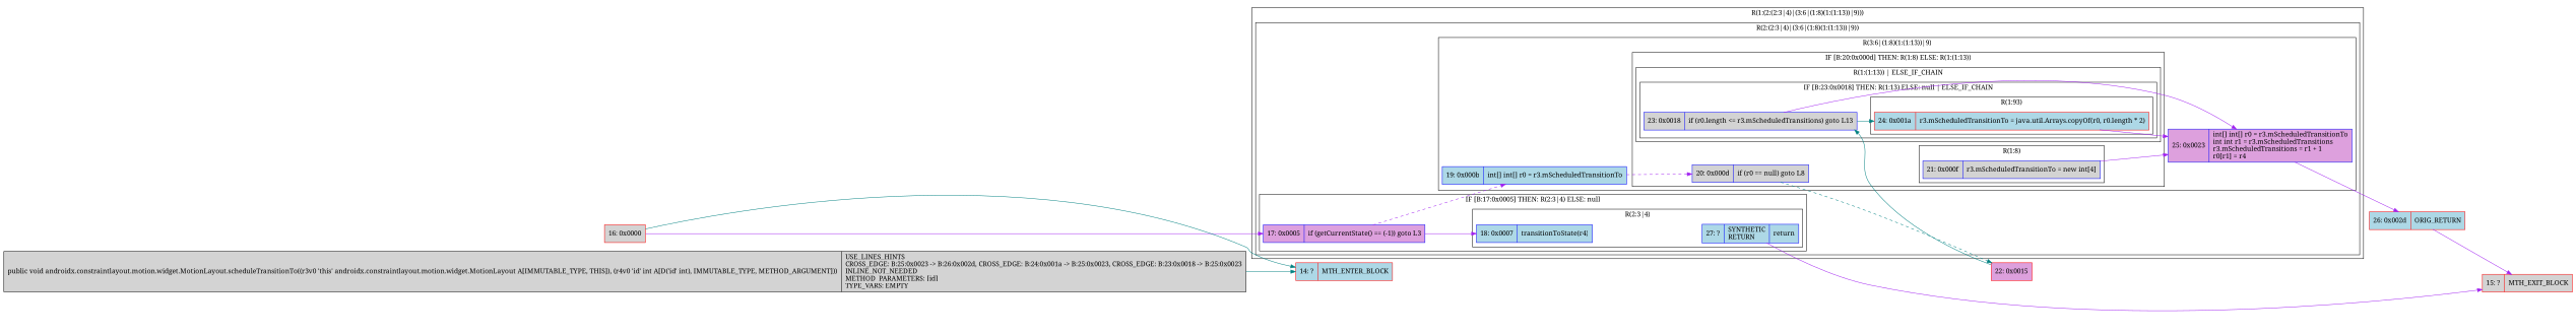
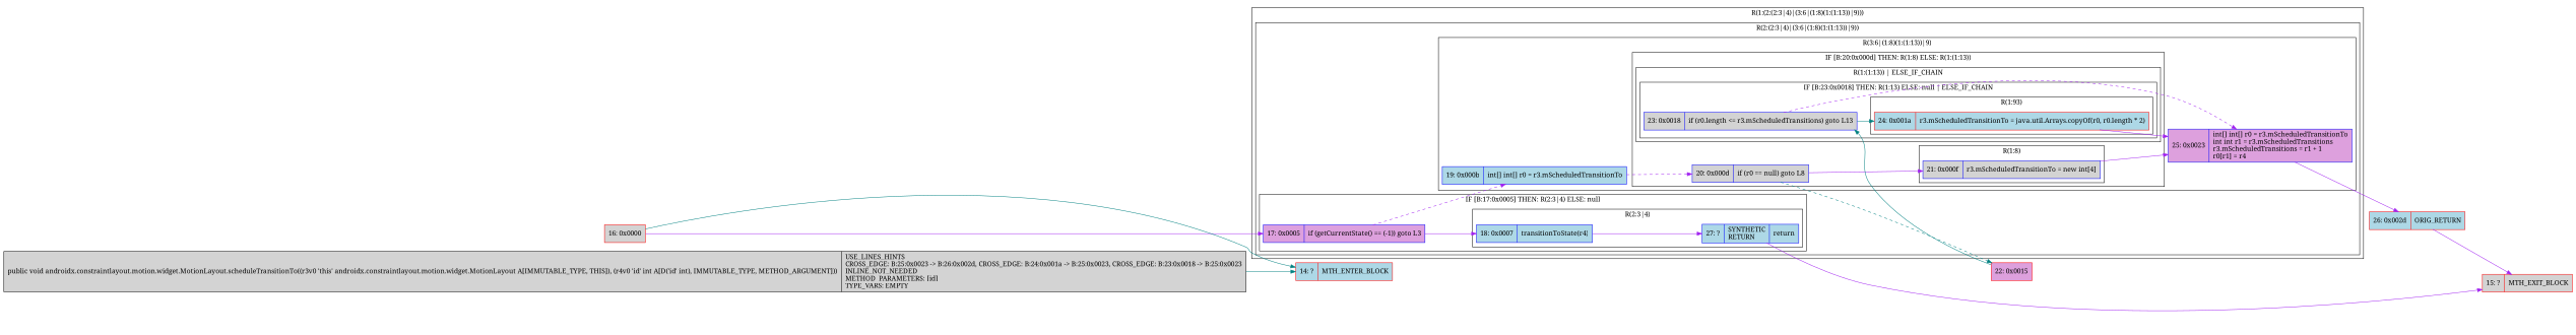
  digraph {
    fontname="Noto Serif"
    rankdir=LR
    node [color=blue fillcolor=lightblue fontname="Noto Serif" shape=record style=filled]
    edge [color=purple fontname="Noto Serif"]
    n1 [label="{18\:\ 0x0007|transitionToState(r4)\l}"]
    n2 [label="{27\:\ ?|SYNTHETIC\lRETURN\l|return\l}"]
    n3 [fillcolor=plum label="{17\:\ 0x0005|if (getCurrentState() == (\-1)) goto L3\l}"]
    n4 [fillcolor=lightgrey label="{21\:\ 0x000f|r3.mScheduledTransitionTo = new int[4]\l}"]
    n5 [color=red label="{24\:\ 0x001a|r3.mScheduledTransitionTo = java.util.Arrays.copyOf(r0, r0.length * 2)\l}"]
    n6 [fillcolor=lightgrey label="{23\:\ 0x0018|if (r0.length \<= r3.mScheduledTransitions) goto L13\l}"]
    n7 [fillcolor=lightgrey label="{20\:\ 0x000d|if (r0 == null) goto L8\l}"]
    n8 [label="{19\:\ 0x000b|int[] int[] r0 = r3.mScheduledTransitionTo\l}"]
    n9 [fillcolor=plum label="{25\:\ 0x0023|int[] int[] r0 = r3.mScheduledTransitionTo\lint int r1 = r3.mScheduledTransitions\lr3.mScheduledTransitions = r1 + 1\lr0[r1] = r4\l}"]
    n10 [color=red fillcolor=lightgrey label="{15\:\ ?|MTH_EXIT_BLOCK\l}"]
    n11 [color=red fillcolor=plum label="{22\:\ 0x0015}"]
    n12 [color=red label="{26\:\ 0x002d|ORIG_RETURN\l}"]
    n13 [color=red label="{14\:\ ?|MTH_ENTER_BLOCK\l}"]
    n14 [color=red fillcolor=lightgrey label="{16\:\ 0x0000}"]
    n15 [fillcolor=lightgrey label="{public void androidx.constraintlayout.motion.widget.MotionLayout.scheduleTransitionTo((r3v0 'this' androidx.constraintlayout.motion.widget.MotionLayout A[IMMUTABLE_TYPE, THIS]), (r4v0 'id' int A[D('id' int), IMMUTABLE_TYPE, METHOD_ARGUMENT]))  | USE_LINES_HINTS\lCROSS_EDGE: B:25:0x0023 \-\> B:26:0x002d, CROSS_EDGE: B:24:0x001a \-\> B:25:0x0023, CROSS_EDGE: B:23:0x0018 \-\> B:25:0x0023\lINLINE_NOT_NEEDED\lMETHOD_PARAMETERS: [id]\lTYPE_VARS: EMPTY\l}" color=""]
    subgraph cluster_1 {
      label="R(1:(2:(2:3|4)|(3:6|(1:8)(1:(1:13))|9)))"
      subgraph cluster_2 {
        label="R(2:(2:3|4)|(3:6|(1:8)(1:(1:13))|9))"
        subgraph cluster_3 {
          label="IF [B:17:0x0005] THEN: R(2:3|4) ELSE: null"
          n3
          subgraph cluster_4 {
            label="R(2:3|4)"
            n1
            n2
          }
        }
        subgraph cluster_5 {
          label="R(3:6|(1:8)(1:(1:13))|9)"
          n8
          n9
          subgraph cluster_6 {
            label="IF [B:20:0x000d] THEN: R(1:8) ELSE: R(1:(1:13))"
            n7
            subgraph cluster_7 {
              label="R(1:8)"
              n4
            }
            subgraph cluster_8 {
              label="R(1:(1:13)) | ELSE_IF_CHAIN\l"
              subgraph cluster_9 {
                label="IF [B:23:0x0018] THEN: R(1:13) ELSE: null | ELSE_IF_CHAIN\l"
                n6
                subgraph cluster_10 {
                  label="R(1:93)"
                  n5
                }
              }
            }
          }
        }
      }
    }
+   n1 -> n2
    n2 -> n10
    n3 -> n1
    n3 -> n8 [style=dashed]
    n4 -> n9
    n5 -> n9
    n6 -> n5 [color=teal]
-   n6 -> n9 [style=solid]
+   n6 -> n9 [style=dashed]
+   n7 -> n4
    n7 -> n11 [color=teal style=dashed]
    n8 -> n7 [style=dashed]
    n9 -> n12
    n11 -> n6 [color=teal]
    n12 -> n10
    n14 -> n3
    n14 -> n13 [color=teal]
    n15 -> n13 [color=teal]
  }
